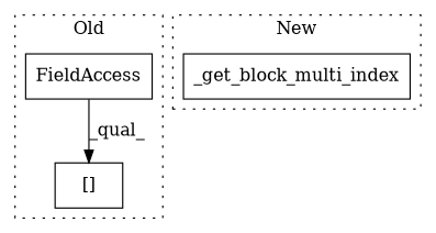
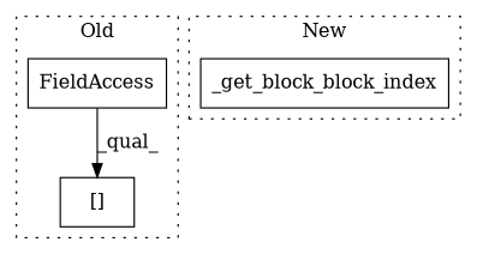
  digraph {
    node [shape=box]
    n1 [a=2 l="19,1" label="[]" s="10626,10653"]
    n2 [a=22 l=18 label=FieldAccess s=10626]
-   n3 [a=32 l="23,1" label=_get_block_multi_index s="12299,12327"]
+   n3 [a=32 l="23,1" label=_get_block_block_index s="12299,12327"]
    subgraph cluster_1 {
      label=Old
      style=dotted
      n1
      n2
    }
    subgraph cluster_2 {
      label=New
      style=dotted
      n3
    }
    n2 -> n1 [label=_qual_]
  }
